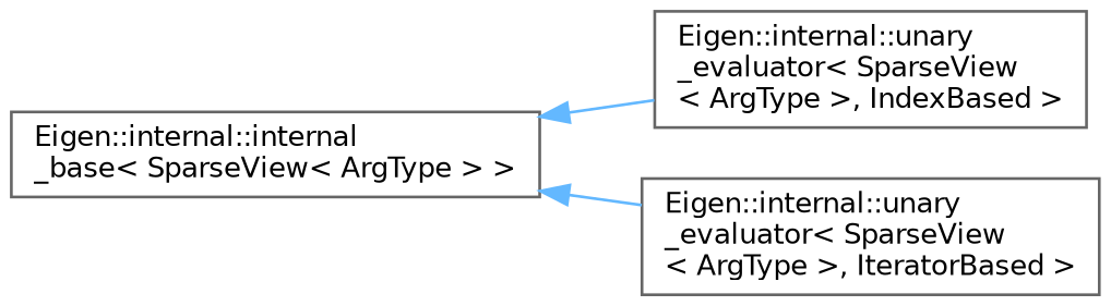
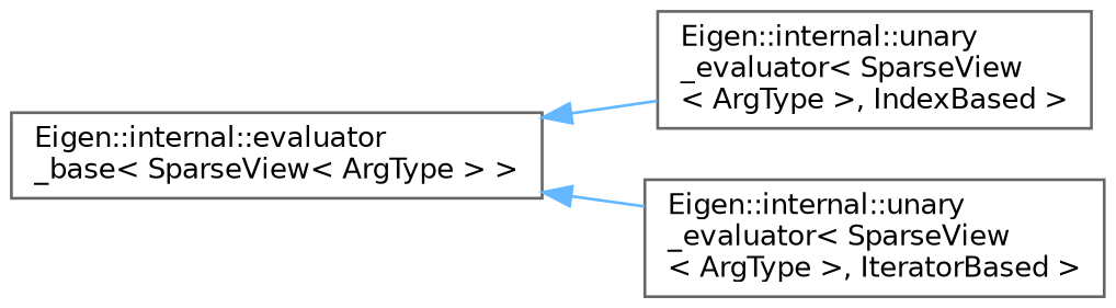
  digraph {
    rankdir=LR
    node [color=grey40 fillcolor=white fontname=Helvetica fontsize=10 shape=box style=filled]
    edge [color=steelblue1 dir=back fontname=Helvetica fontsize=10 labelfontname=Helvetica labelfontsize=10 style=solid]
-   n1 [height=0.2 label="Eigen::internal::internal\l_base\< SparseView\< ArgType \> \>" width=0.4]
+   n1 [height=0.2 label="Eigen::internal::evaluator\l_base\< SparseView\< ArgType \> \>" width=0.4]
    n2 [height=0.2 label="Eigen::internal::unary\l_evaluator\< SparseView\l\< ArgType \>, IndexBased \>" width=0.4]
    n3 [height=0.2 label="Eigen::internal::unary\l_evaluator\< SparseView\l\< ArgType \>, IteratorBased \>" width=0.4]
    n1 -> n2
    n1 -> n3
  }
